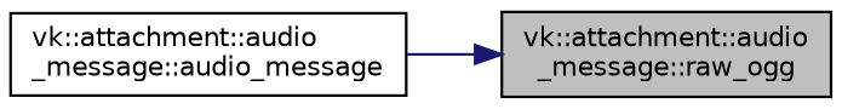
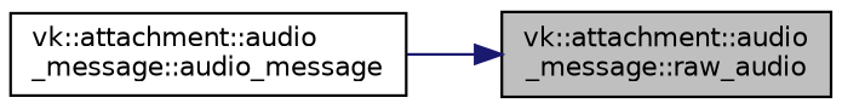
  digraph {
    rankdir=RL
    node [color=black fontname=Helvetica fontsize=10 shape=record style=filled]
-   n1 [fillcolor=grey75 fontcolor=black height=0.2 label="vk::attachment::audio\l_message::raw_ogg" width=0.4]
+   n1 [fillcolor=grey75 fontcolor=black height=0.2 label="vk::attachment::audio\l_message::raw_audio" width=0.4]
    n2 [fillcolor=white height=0.2 label="vk::attachment::audio\l_message::audio_message" width=0.4]
    n1 -> n2 [color=midnightblue dir=back fontname=Helvetica fontsize=10 labelfontname=Helvetica labelfontsize=10 style=solid]
  }
